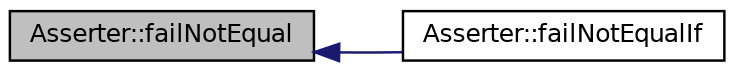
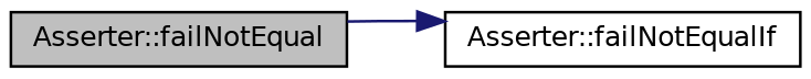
  digraph {
    rankdir=LR
    node [color=black fontname=Helvetica fontsize=10 shape=record style=filled]
    n1 [fillcolor=grey75 fontcolor=black height=0.2 label="Asserter::failNotEqual" width=0.4]
    n2 [fillcolor=white height=0.2 label="Asserter::failNotEqualIf" width=0.4]
-   n1 -> n2 [color=midnightblue dir=back fontname=Helvetica fontsize=10 labelfontname=Helvetica labelfontsize=10 style=solid]
+   n2 -> n1 [color=midnightblue dir=back fontname=Helvetica fontsize=10 labelfontname=Helvetica labelfontsize=10 style=solid]
  }
